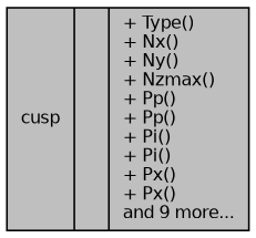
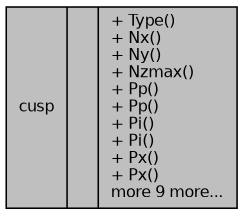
  digraph {
    rankdir=LR
-   n1 [color=black fillcolor=grey75 fontcolor=black fontname=Helvetica fontsize=10 height=0.2 label="{cusp\n||+ Type()\l+ Nx()\l+ Ny()\l+ Nzmax()\l+ Pp()\l+ Pp()\l+ Pi()\l+ Pi()\l+ Px()\l+ Px()\land 9 more...\l}" shape=record style=filled width=0.4]
+   n1 [color=black fillcolor=grey75 fontcolor=black fontname=Helvetica fontsize=10 height=0.2 label="{cusp\n||+ Type()\l+ Nx()\l+ Ny()\l+ Nzmax()\l+ Pp()\l+ Pp()\l+ Pi()\l+ Pi()\l+ Px()\l+ Px()\lmore 9 more...\l}" shape=record style=filled width=0.4]
  }
